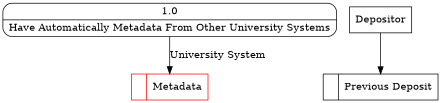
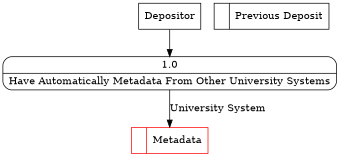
  digraph {
    node [shape=record]
    n1 [color=red label="<f0>  |<f1> Metadata "]
    n2 [label="<f0>  |<f1> Previous Deposit "]
    n3 [label=Depositor shape=box]
    n4 [label="{<f0> 1.0|<f1> Have Automatically Metadata From Other University Systems }" shape=Mrecord]
-   n3 -> n2
+   n3 -> n4
    n4 -> n1 [label="University System"]
  }
